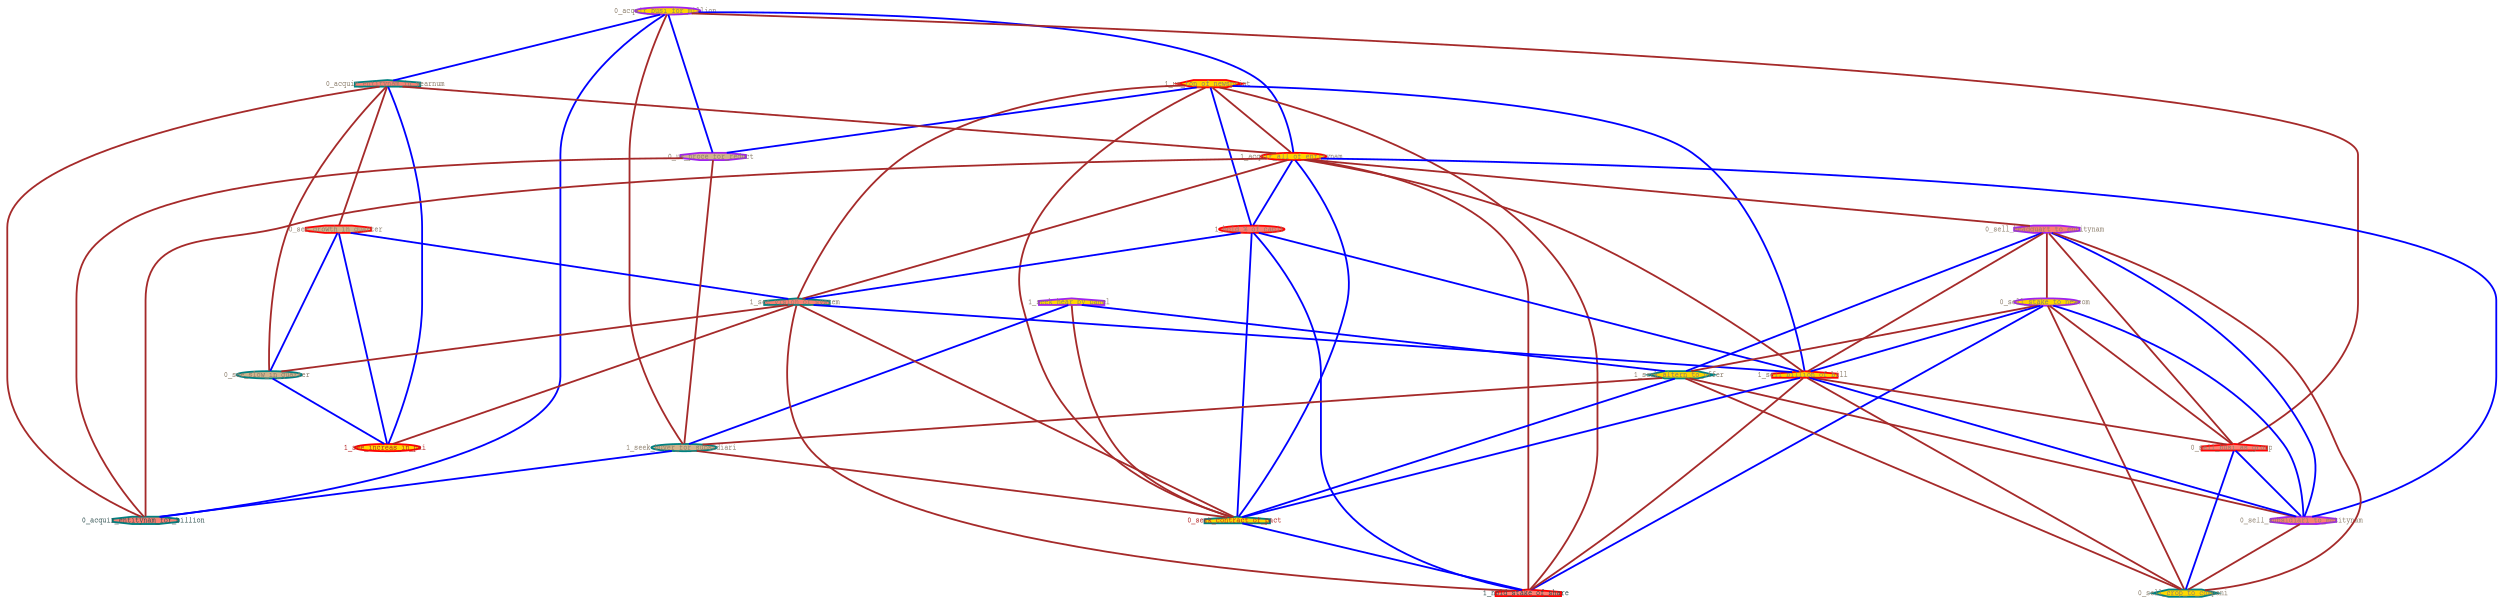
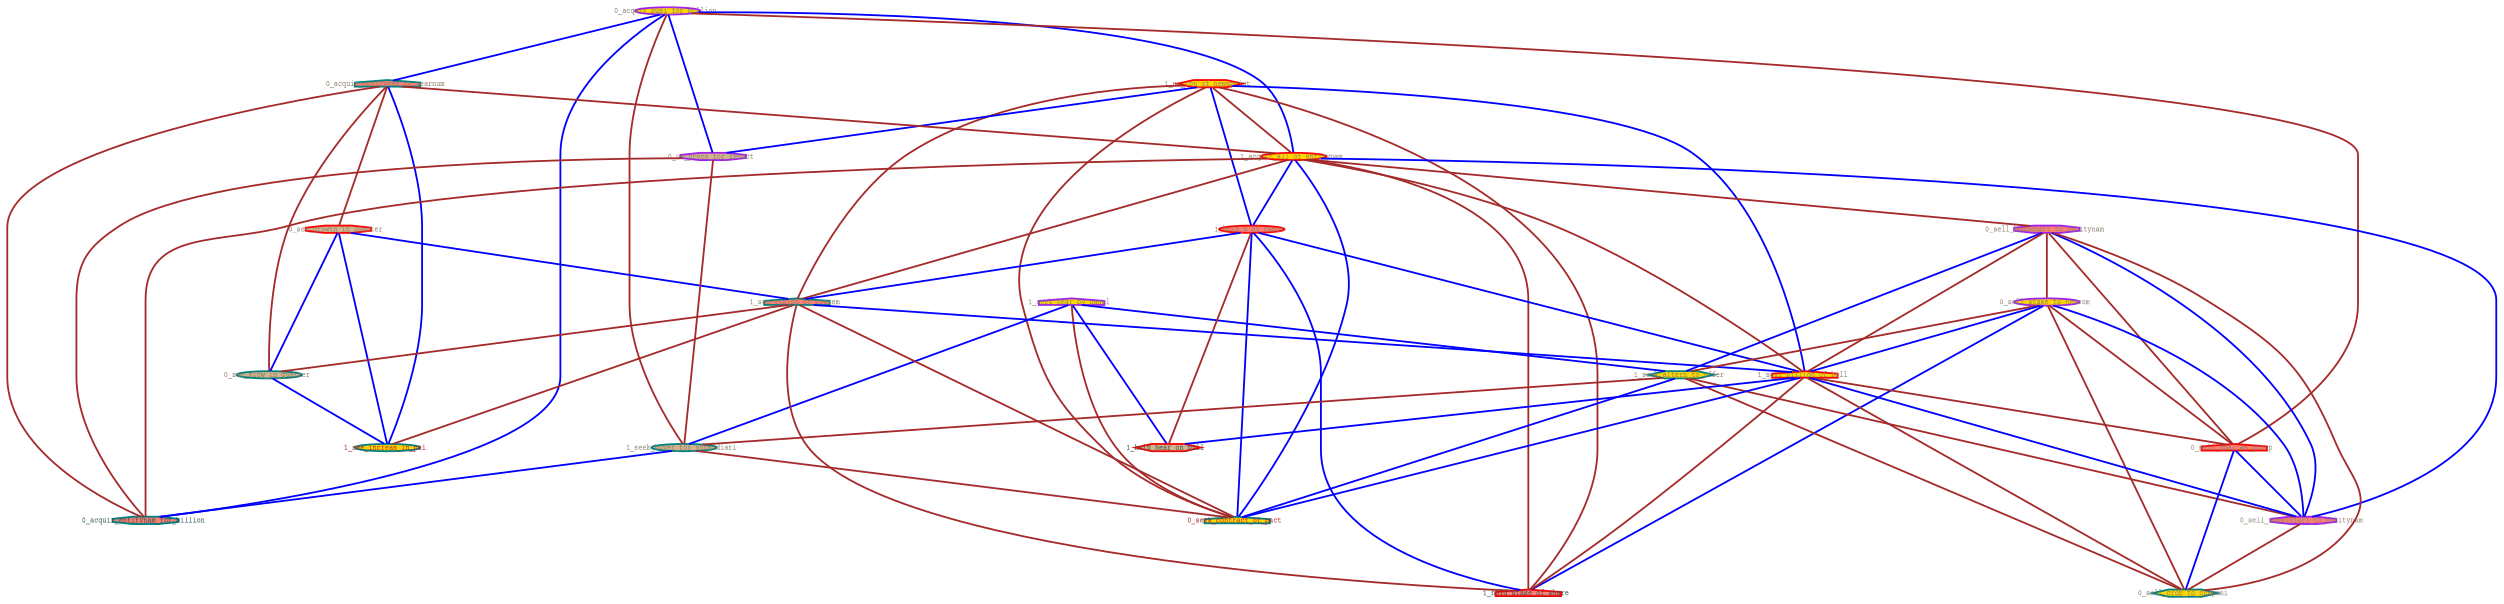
  graph {
    fontname="Courier Prime"
    node [color=teal fillcolor=gold fixedsize=true fontcolor="#8b7d6b" fontname="Courier Prime" fontsize=4 shape=ellipse style=filled]
    edge [color=brown fontname="Courier Prime" w=1]
    "0_acquir_busi_for_million " [color=purple height=.06 width=.5]
    "1_us_ton_of_newsprint " [color=red height=.06 shape=hexagon width=.5]
    "0_acquir_entitynam_in_yearnum " [fillcolor=salmon height=.06 shape=house width=.5]
    "1_acquir_all_of_entitynam " [color=red height=.06 width=.5]
    "1_seek_hear_by_panel " [color=purple height=.06 shape=house width=.5]
    "0_sell_headquart_to_entitynam " [color=purple fillcolor=salmon height=.06 shape=octagon width=.5]
    "0_see_growth_in_quarter " [color=red fillcolor=tan height=.06 shape=octagon width=.5]
    "1_hold_%_of_capit " [color=red fillcolor=salmon height=.06 width=.5]
    "1_see_vision_of_system " [fillcolor=salmon height=.06 shape=house width=.5]
    "0_see_slow_in_quarter " [fillcolor=tan height=.06 width=.5]
    "0_sell_stake_to_newcom " [color=purple height=.06 width=.5]
    "1_seek_altern_to_offer " [height=.06 shape=hexagon width=.5]
    "1_sell_billion_of_bill " [color=red height=.06 shape=house width=.5]
    "0_us_proce_for_reduct " [color=purple fillcolor=tan height=.06 shape=octagon width=.5]
    "1_seek_buyer_for_subsidiari " [fillcolor=tan height=.06 width=.5]
    "0_sell_busi_as_group " [color=red fillcolor=salmon height=.06 shape=house width=.5]
    "0_sell_subsidiari_to_entitynam " [color=purple fillcolor=salmon height=.06 shape=octagon width=.5]
    "0_sell_crop_to_compani " [height=.06 shape=hexagon width=.5]
    "0_seek_contract_of_pact " [fontcolor="#b22222" height=.06 shape=house width=.5]
-   "1_see_increas_in_pai " [color=red fontcolor="#b22222" height=.06 width=.5]
+   "1_see_increas_in_pai " [fontcolor="#b22222" height=.06 width=.5]
    "0_acquir_entitynam_for_billion " [fillcolor=salmon fontcolor="#2f4f4f" height=.06 shape=octagon width=.5]
    "1_hold_stake_of_share " [color=red fillcolor=salmon fontcolor="#2f4f4f" height=.06 shape=house width=.5]
+   "1_hold_hear_on_bill " [color=red fillcolor=tan fontcolor="#2f4f4f" height=.06 shape=hexagon width=.5]
    subgraph sub_1 {
      "0_acquir_busi_for_million "
      "1_us_ton_of_newsprint "
      "0_acquir_entitynam_in_yearnum "
      "1_acquir_all_of_entitynam "
      "1_seek_hear_by_panel "
      "0_sell_headquart_to_entitynam "
      "0_see_growth_in_quarter "
      "1_hold_%_of_capit "
      "1_see_vision_of_system "
      "0_see_slow_in_quarter "
      "0_sell_stake_to_newcom "
      "1_seek_altern_to_offer "
      "1_sell_billion_of_bill "
      "0_us_proce_for_reduct "
      "1_seek_buyer_for_subsidiari "
      "0_sell_busi_as_group "
      "0_sell_subsidiari_to_entitynam "
      "0_sell_crop_to_compani "
    }
    subgraph sub_2 {
      "0_seek_contract_of_pact "
      "1_see_increas_in_pai "
    }
    "0_acquir_busi_for_million " -- "0_acquir_entitynam_in_yearnum " [color=blue]
    "0_acquir_busi_for_million " -- "1_acquir_all_of_entitynam " [color=blue]
    "0_acquir_busi_for_million " -- "0_us_proce_for_reduct " [color=blue]
    "0_acquir_busi_for_million " -- "1_seek_buyer_for_subsidiari "
    "0_acquir_busi_for_million " -- "0_sell_busi_as_group "
    "0_acquir_busi_for_million " -- "0_acquir_entitynam_for_billion " [color=blue w=2]
    "1_us_ton_of_newsprint " -- "1_acquir_all_of_entitynam "
    "1_us_ton_of_newsprint " -- "1_hold_%_of_capit " [color=blue]
    "1_us_ton_of_newsprint " -- "1_see_vision_of_system "
    "1_us_ton_of_newsprint " -- "1_sell_billion_of_bill " [color=blue]
    "1_us_ton_of_newsprint " -- "0_us_proce_for_reduct " [color=blue]
    "1_us_ton_of_newsprint " -- "0_seek_contract_of_pact "
    "1_us_ton_of_newsprint " -- "1_hold_stake_of_share "
    "0_acquir_entitynam_in_yearnum " -- "1_acquir_all_of_entitynam "
    "0_acquir_entitynam_in_yearnum " -- "0_see_growth_in_quarter "
    "0_acquir_entitynam_in_yearnum " -- "0_see_slow_in_quarter "
    "0_acquir_entitynam_in_yearnum " -- "1_see_increas_in_pai " [color=blue]
    "0_acquir_entitynam_in_yearnum " -- "0_acquir_entitynam_for_billion " [w=2]
    "1_acquir_all_of_entitynam " -- "0_sell_headquart_to_entitynam "
    "1_acquir_all_of_entitynam " -- "1_hold_%_of_capit " [color=blue]
    "1_acquir_all_of_entitynam " -- "1_see_vision_of_system "
    "1_acquir_all_of_entitynam " -- "1_sell_billion_of_bill "
    "1_acquir_all_of_entitynam " -- "0_sell_subsidiari_to_entitynam " [color=blue]
    "1_acquir_all_of_entitynam " -- "0_seek_contract_of_pact " [color=blue]
    "1_acquir_all_of_entitynam " -- "0_acquir_entitynam_for_billion "
    "1_acquir_all_of_entitynam " -- "1_hold_stake_of_share "
    "1_seek_hear_by_panel " -- "1_seek_altern_to_offer " [color=blue]
    "1_seek_hear_by_panel " -- "1_seek_buyer_for_subsidiari " [color=blue]
    "1_seek_hear_by_panel " -- "0_seek_contract_of_pact "
+   "1_seek_hear_by_panel " -- "1_hold_hear_on_bill " [color=blue]
    "0_sell_headquart_to_entitynam " -- "0_sell_stake_to_newcom " [w=2]
    "0_sell_headquart_to_entitynam " -- "1_seek_altern_to_offer " [color=blue]
    "0_sell_headquart_to_entitynam " -- "1_sell_billion_of_bill "
    "0_sell_headquart_to_entitynam " -- "0_sell_busi_as_group "
    "0_sell_headquart_to_entitynam " -- "0_sell_subsidiari_to_entitynam " [color=blue w=3]
    "0_sell_headquart_to_entitynam " -- "0_sell_crop_to_compani " [w=2]
    "0_see_growth_in_quarter " -- "1_see_vision_of_system " [color=blue]
    "0_see_growth_in_quarter " -- "0_see_slow_in_quarter " [color=blue w=3]
    "0_see_growth_in_quarter " -- "1_see_increas_in_pai " [color=blue w=2]
    "1_hold_%_of_capit " -- "1_see_vision_of_system " [color=blue]
    "1_hold_%_of_capit " -- "1_sell_billion_of_bill " [color=blue]
    "1_hold_%_of_capit " -- "0_seek_contract_of_pact " [color=blue]
    "1_hold_%_of_capit " -- "1_hold_stake_of_share " [color=blue w=2]
+   "1_hold_%_of_capit " -- "1_hold_hear_on_bill "
    "1_see_vision_of_system " -- "0_see_slow_in_quarter "
    "1_see_vision_of_system " -- "1_sell_billion_of_bill " [color=blue]
    "1_see_vision_of_system " -- "0_seek_contract_of_pact "
    "1_see_vision_of_system " -- "1_see_increas_in_pai "
    "1_see_vision_of_system " -- "1_hold_stake_of_share "
    "0_see_slow_in_quarter " -- "1_see_increas_in_pai " [color=blue w=2]
    "0_sell_stake_to_newcom " -- "1_seek_altern_to_offer "
    "0_sell_stake_to_newcom " -- "1_sell_billion_of_bill " [color=blue]
    "0_sell_stake_to_newcom " -- "0_sell_busi_as_group "
    "0_sell_stake_to_newcom " -- "0_sell_subsidiari_to_entitynam " [color=blue w=2]
    "0_sell_stake_to_newcom " -- "0_sell_crop_to_compani " [w=2]
    "0_sell_stake_to_newcom " -- "1_hold_stake_of_share " [color=blue]
    "1_seek_altern_to_offer " -- "1_seek_buyer_for_subsidiari "
    "1_seek_altern_to_offer " -- "0_sell_subsidiari_to_entitynam "
    "1_seek_altern_to_offer " -- "0_sell_crop_to_compani "
    "1_seek_altern_to_offer " -- "0_seek_contract_of_pact " [color=blue]
    "1_sell_billion_of_bill " -- "0_sell_busi_as_group "
    "1_sell_billion_of_bill " -- "0_sell_subsidiari_to_entitynam " [color=blue]
    "1_sell_billion_of_bill " -- "0_sell_crop_to_compani "
    "1_sell_billion_of_bill " -- "0_seek_contract_of_pact " [color=blue]
    "1_sell_billion_of_bill " -- "1_hold_stake_of_share "
+   "1_sell_billion_of_bill " -- "1_hold_hear_on_bill " [color=blue]
    "0_us_proce_for_reduct " -- "1_seek_buyer_for_subsidiari "
    "0_us_proce_for_reduct " -- "0_acquir_entitynam_for_billion "
    "1_seek_buyer_for_subsidiari " -- "0_seek_contract_of_pact "
    "1_seek_buyer_for_subsidiari " -- "0_acquir_entitynam_for_billion " [color=blue]
    "0_sell_busi_as_group " -- "0_sell_subsidiari_to_entitynam " [color=blue]
    "0_sell_busi_as_group " -- "0_sell_crop_to_compani " [color=blue]
    "0_sell_subsidiari_to_entitynam " -- "0_sell_crop_to_compani " [w=2]
-   "0_seek_contract_of_pact " -- "1_hold_stake_of_share " [color=blue]
  }
